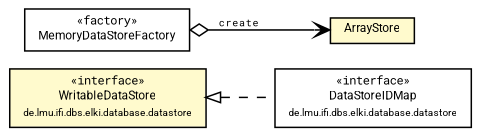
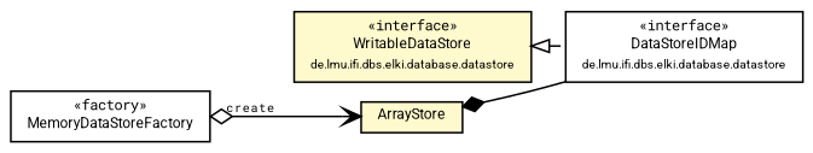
  digraph {
    fontname="Roboto Mono"
    nodesep=0.15
    rankdir=LR
    ranksep=0.25
    node [fontcolor=black fontname="Roboto Mono" fontsize=8 margin=0 shape=plaintext]
    edge [color=black dir=back fontname="Roboto Mono" fontsize=7 labelfontname=Roboto labelfontsize=7]
    n1 [height=0 label=<<table title="de.lmu.ifi.dbs.elki.database.datastore.DataStoreIDMap" border="0" cellborder="1" cellspacing="0" cellpadding="2" href="../DataStoreIDMap.html" target="_parent"> 		<tr><td><table border="0" cellspacing="0" cellpadding="1"> 		<tr><td align="center" balign="center"> &#171;interface&#187; </td></tr> 		<tr><td align="center" balign="center"> <font face="Roboto">DataStoreIDMap</font> </td></tr> 		<tr><td align="center" balign="center"> <font face="Roboto" point-size="7.0">de.lmu.ifi.dbs.elki.database.datastore</font> </td></tr> 		</table></td></tr> 		</table>> width=0]
    n2 [height=0 label=<<table title="de.lmu.ifi.dbs.elki.database.datastore.WritableDataStore" border="0" cellborder="1" cellspacing="0" cellpadding="2" bgcolor="LemonChiffon" href="../WritableDataStore.html" target="_parent"> 		<tr><td><table border="0" cellspacing="0" cellpadding="1"> 		<tr><td align="center" balign="center"> &#171;interface&#187; </td></tr> 		<tr><td align="center" balign="center"> <font face="Roboto">WritableDataStore</font> </td></tr> 		<tr><td align="center" balign="center"> <font face="Roboto" point-size="7.0">de.lmu.ifi.dbs.elki.database.datastore</font> </td></tr> 		</table></td></tr> 		</table>> width=0]
    n3 [height=0 label=<<table title="de.lmu.ifi.dbs.elki.database.datastore.memory.ArrayStore" border="0" cellborder="1" cellspacing="0" cellpadding="2" bgcolor="lemonChiffon" href="ArrayStore.html" target="_parent"> 		<tr><td><table border="0" cellspacing="0" cellpadding="1"> 		<tr><td align="center" balign="center"> <font face="Roboto">ArrayStore</font> </td></tr> 		</table></td></tr> 		</table>> width=0]
    n4 [height=0 label=<<table title="de.lmu.ifi.dbs.elki.database.datastore.memory.MemoryDataStoreFactory" border="0" cellborder="1" cellspacing="0" cellpadding="2" href="MemoryDataStoreFactory.html" target="_parent"> 		<tr><td><table border="0" cellspacing="0" cellpadding="1"> 		<tr><td align="center" balign="center"> &#171;factory&#187; </td></tr> 		<tr><td align="center" balign="center"> <font face="Roboto">MemoryDataStoreFactory</font> </td></tr> 		</table></td></tr> 		</table>> width=0]
    n2 -> n1 [arrowtail=empty style=dashed weight=9]
+   n3 -> n1 [arrowhead=none arrowtail=diamond weight=6]
    n4 -> n3 [arrowhead=open arrowtail=ediamond dir=both label=create weight=3]
  }
